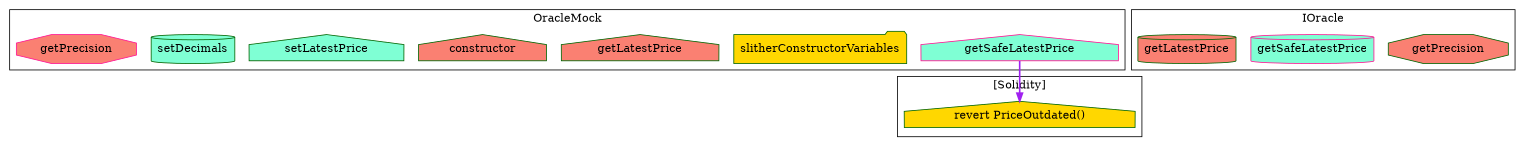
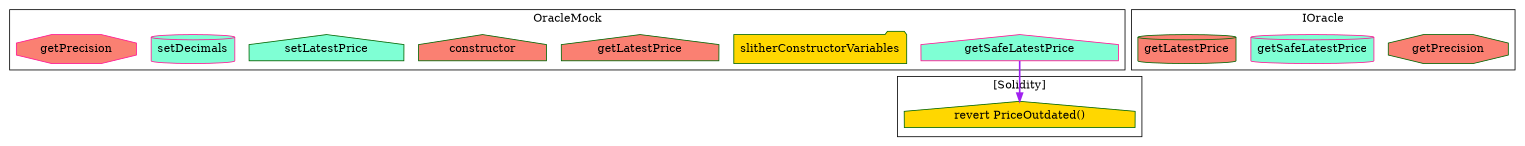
  strict digraph {
    node [style=filled fillcolor=salmon color=darkgreen shape=house]
    n1 [label=getSafeLatestPrice fillcolor=aquamarine color=deeppink]
    n2 [label=slitherConstructorVariables fillcolor=gold shape=folder]
    n3 [label=getLatestPrice]
    n4 [label=constructor]
    n5 [label=setLatestPrice fillcolor=aquamarine]
-   n6 [label=setDecimals fillcolor=aquamarine shape=cylinder]
+   n6 [label=setDecimals fillcolor=aquamarine color=deeppink shape=cylinder]
    n7 [label=getPrecision color=deeppink shape=octagon]
    n8 [label=getPrecision shape=octagon]
    n9 [label=getSafeLatestPrice fillcolor=aquamarine color=deeppink shape=cylinder]
    n10 [label=getLatestPrice shape=cylinder]
    "revert PriceOutdated()" [fillcolor=gold]
    subgraph cluster_1 {
      label=OracleMock
      n1
      n2
      n3
      n4
      n5
      n6
      n7
    }
    subgraph cluster_2 {
      label=IOracle
      n8
      n9
      n10
    }
    subgraph cluster_3 {
      label="[Solidity]"
      "revert PriceOutdated()"
    }
    n1 -> "revert PriceOutdated()" [color=purple style=bold]
  }
